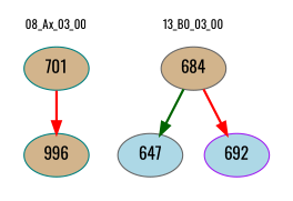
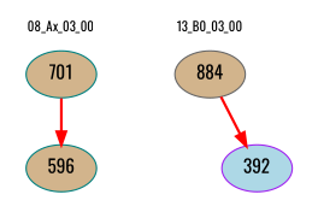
  digraph {
    fontname=Oswald
    node [color=teal fillcolor=tan fontname=Oswald style=filled]
    edge [color=red fontname=Oswald style=bold]
    n1 [label=701]
-   n2 [label=996]
-   n3 [color=gray40 label=684]
-   n4 [color=gray40 fillcolor=lightblue label=647]
-   n5 [color=purple fillcolor=lightblue label=692]
+   n2 [label=596]
+   n3 [color=gray40 label=884]
+   n5 [color=purple fillcolor=lightblue label=392]
    subgraph cluster_1 {
      color=white
      fontsize=10
      label="08_Ax_03_00"
      n1
      n2
    }
    subgraph cluster_2 {
      color=white
      fontsize=10
      label="13_B0_03_00"
      n3
-     n4
      n5
    }
    n1 -> n2
-   n3 -> n4 [color=darkgreen]
    n3 -> n5
  }
